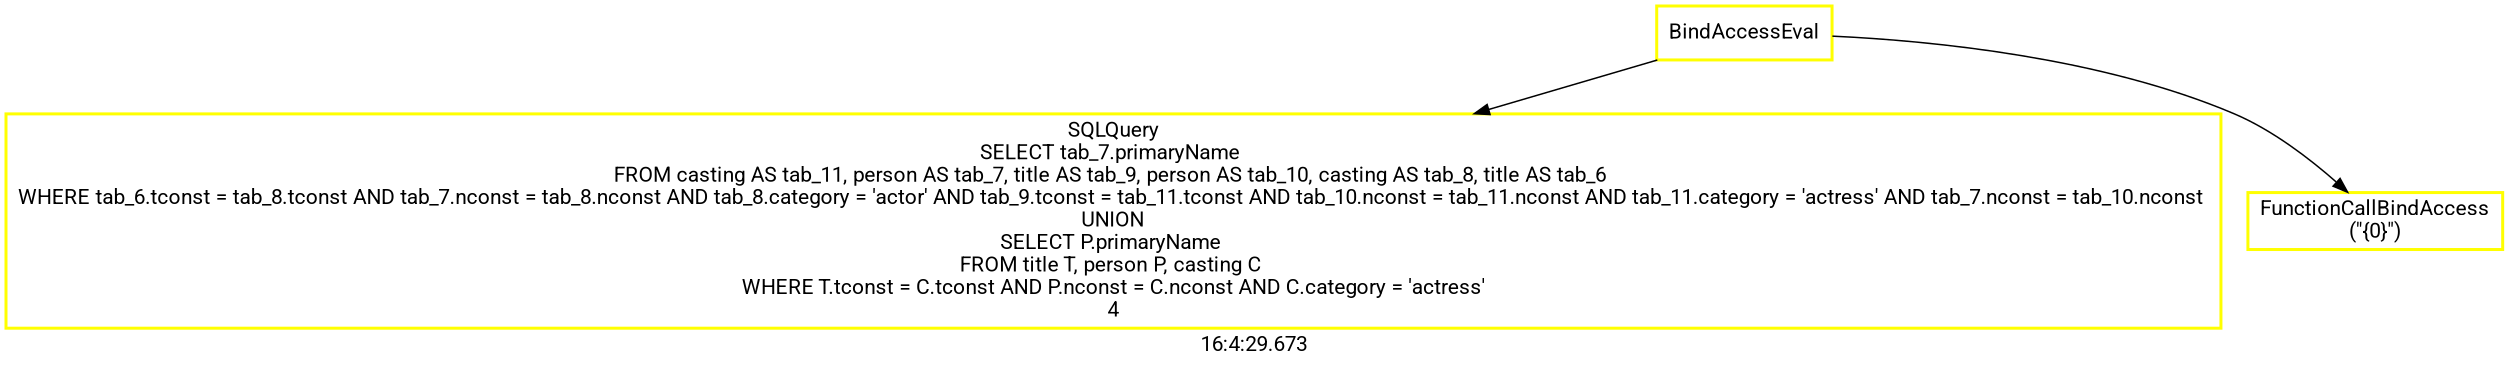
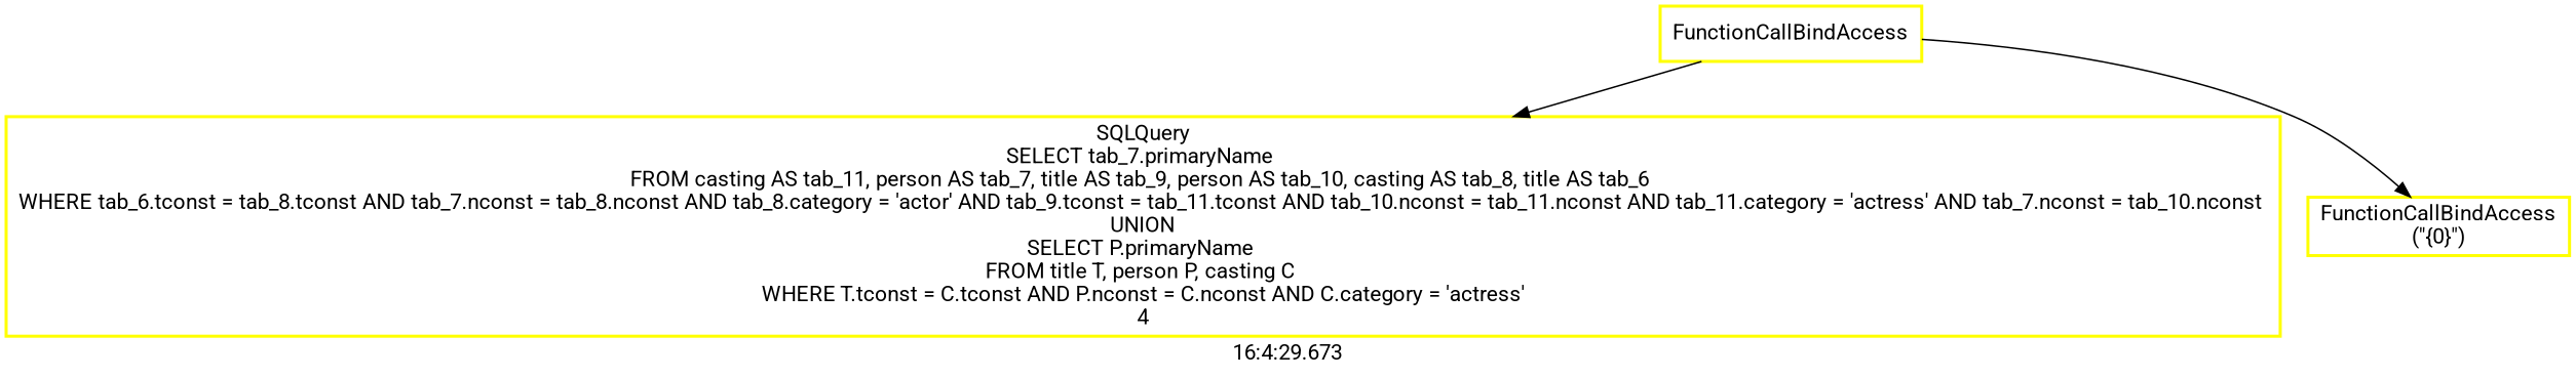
  digraph {
    label="16:4:29.673"
    fontname=Roboto
    node [color=yellow fontcolor=black shape=rectangle style=bold fontname=Roboto]
    edge [color=black fontname=Roboto]
-   n1 [label=BindAccessEval]
+   n1 [label=FunctionCallBindAccess]
    n2 [label="SQLQuery\nSELECT tab_7.primaryName \nFROM casting AS tab_11, person AS tab_7, title AS tab_9, person AS tab_10, casting AS tab_8, title AS tab_6 \nWHERE tab_6.tconst = tab_8.tconst AND tab_7.nconst = tab_8.nconst AND tab_8.category = 'actor' AND tab_9.tconst = tab_11.tconst AND tab_10.nconst = tab_11.nconst AND tab_11.category = 'actress' AND tab_7.nconst = tab_10.nconst \nUNION\nSELECT P.primaryName \nFROM title T, person P, casting C \nWHERE T.tconst = C.tconst AND P.nconst = C.nconst AND C.category = 'actress'\n4"]
    n3 [label="FunctionCallBindAccess\n(\"{0}\")"]
    n1 -> n2
    n1 -> n3
  }
